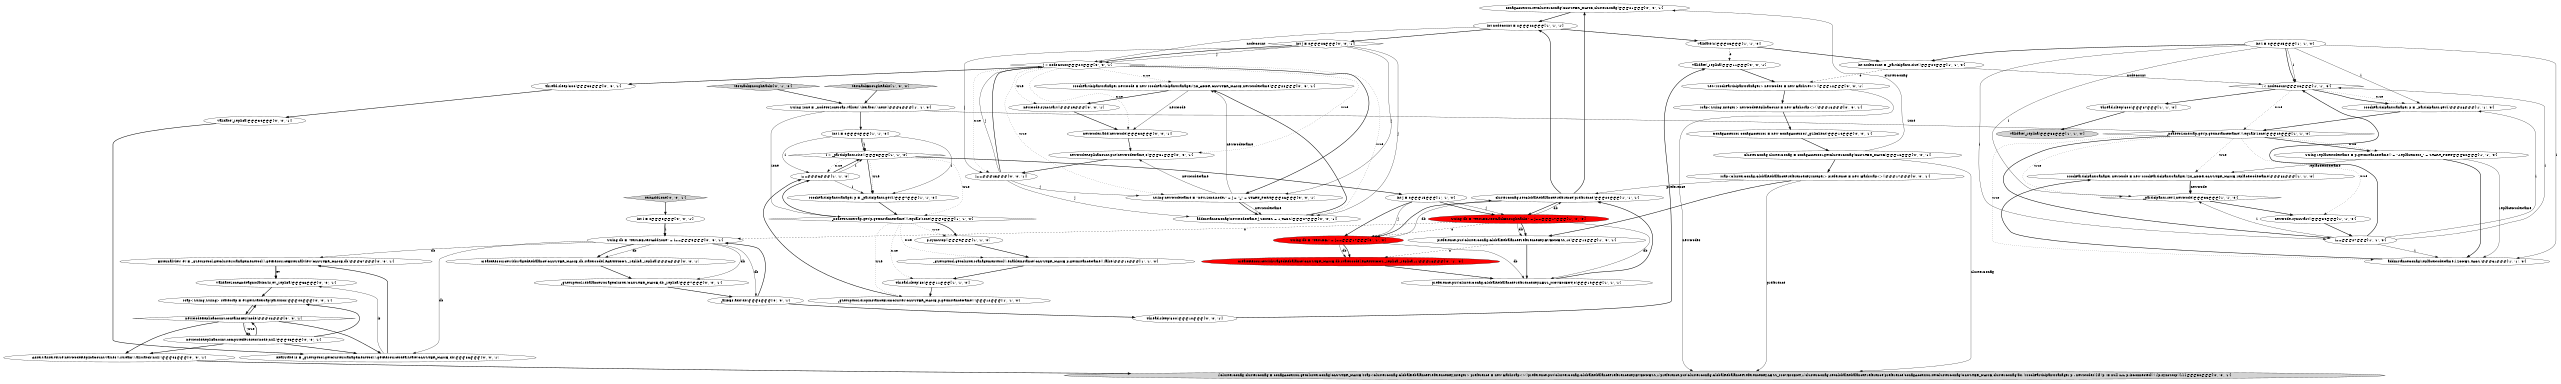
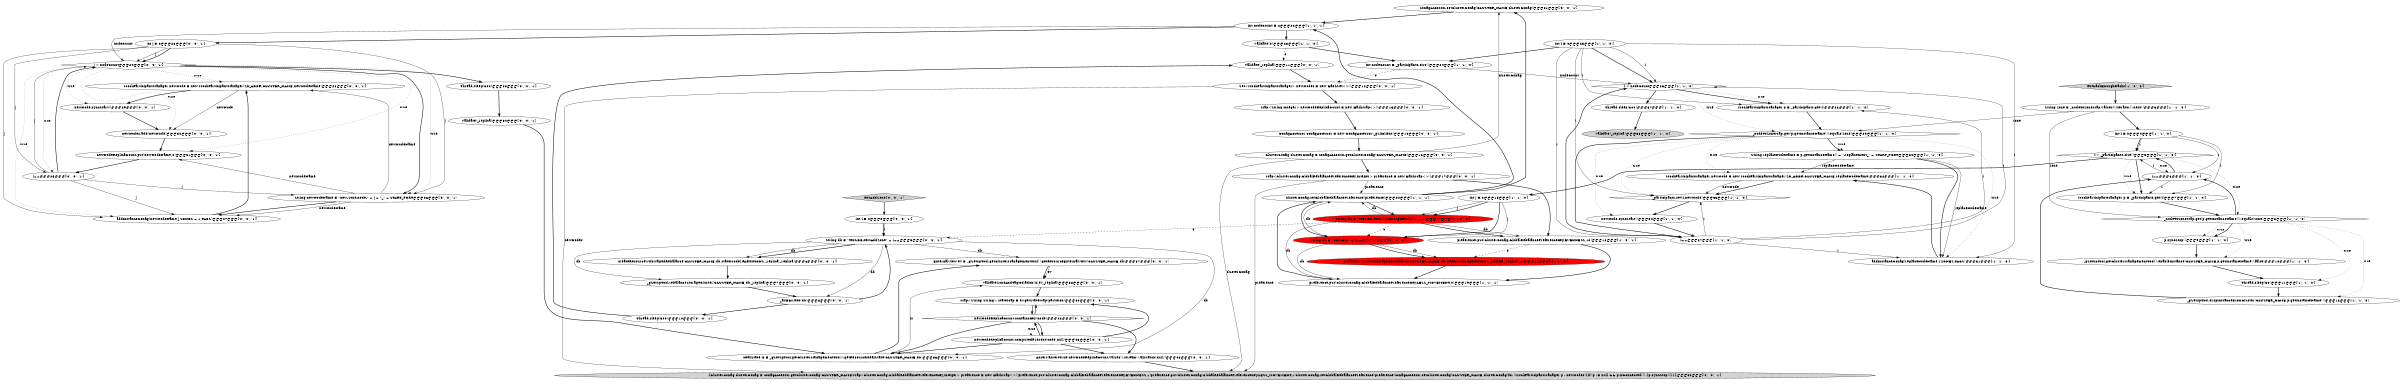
  digraph {
    node [fillcolor=white shape=ellipse style=filled]
    edge [style=bold]
    n1 [label="configAccessor.setClusterConfig(CLUSTER_NAME,clusterConfig)@@@21@@@['0', '0', '1']"]
    n2 [label="int nodeCount = 2@@@22@@@['1', '1', '1']"]
    n3 [label="validate(2)@@@23@@@['1', '1', '0']"]
    n4 [label="j < nodeCount@@@24@@@['0', '0', '1']" shape=diamond]
-   n5 [label="int j = 0@@@23@@@['0', '0', '1']" shape=diamond]
+   n5 [label="int j = 0@@@23@@@['0', '0', '1']"]
    n6 [label="Set<MockParticipantManager> newNodes = new HashSet<>()@@@12@@@['0', '0', '1']"]
    n7 [label="Map<String,Integer> newNodeReplicaCount = new HashMap<>()@@@13@@@['0', '0', '1']"]
    n8 [fillcolor=lightgray label="{ClusterConfig clusterConfig = configAccessor.getClusterConfig(CLUSTER_NAME)Map<ClusterConfig.GlobalRebalancePreferenceKey,Integer> preference = new HashMap<>()preference.put(ClusterConfig.GlobalRebalancePreferenceKey.EVENNESS,1)preference.put(ClusterConfig.GlobalRebalancePreferenceKey.LESS_MOVEMENT,1)clusterConfig.setGlobalRebalancePreference(preference)configAccessor.setClusterConfig(CLUSTER_NAME,clusterConfig)for (MockParticipantManager p : newNodes){if (p != null && p.isConnected()) {p.syncStop()}}}@@@50@@@['0', '0', '1']"]
    n9 [label="ConfigAccessor configAccessor = new ConfigAccessor(_gZkClient)@@@14@@@['0', '0', '1']"]
    n10 [label="Thread.sleep(300)@@@10@@@['0', '0', '1']"]
    n11 [label="validate(_replica)@@@11@@@['0', '0', '1']"]
    n12 [label="ExternalView ev = _gSetupTool.getClusterManagementTool().getResourceExternalView(CLUSTER_NAME,db)@@@37@@@['0', '0', '1']"]
    n13 [label="validateZoneAndTagIsolation(is,ev,_replica)@@@38@@@['0', '0', '1']"]
    n14 [label="Map<String,String> stateMap = ev.getStateMap(partition)@@@40@@@['0', '0', '1']"]
    n15 [label="p.syncStop()@@@9@@@['1', '1', '0']"]
    n16 [label="_gSetupTool.getClusterManagementTool().enableInstance(CLUSTER_NAME,p.getInstanceName(),false)@@@10@@@['1', '1', '0']"]
    n17 [label="Thread.sleep(50)@@@11@@@['1', '1', '0']"]
    n18 [label="Thread.sleep(300)@@@37@@@['1', '1', '0']"]
    n19 [fillcolor=lightgray label="validate(_replica)@@@38@@@['1', '1', '0']"]
    n20 [label="MockParticipantManager newNode = new MockParticipantManager(ZK_ADDR,CLUSTER_NAME,replaceNodeName)@@@32@@@['1', '1', '0']"]
    n21 [label="_participants.set(i,newNode)@@@33@@@['1', '1', '0']" shape=diamond]
    n22 [label="newNode.syncStart()@@@34@@@['1', '1', '0']"]
    n23 [label="int nodeCount = _participants.size()@@@24@@@['1', '1', '0']"]
    n24 [label="i < nodeCount@@@26@@@['1', '1', '0']" shape=diamond]
    n25 [label="i++@@@27@@@['1', '1', '0']"]
    n26 [label="addInstanceConfig(replaceNodeName,i,ZONES,TAGS)@@@31@@@['1', '1', '0']"]
    n27 [label="MockParticipantManager p = _participants.get(i)@@@28@@@['1', '1', '0']"]
    n28 [label="MockParticipantManager newNode = new MockParticipantManager(ZK_ADDR,CLUSTER_NAME,newNodeName)@@@28@@@['0', '0', '1']"]
    n29 [label="newNode.syncStart()@@@29@@@['0', '0', '1']"]
    n30 [label="newNodes.add(newNode)@@@30@@@['0', '0', '1']"]
    n31 [label="newNodeReplicaCount.put(newNodeName,0)@@@31@@@['0', '0', '1']"]
    n32 [fillcolor=red label="String db = \"Test-DB-\" + j++@@@17@@@['0', '1', '0']"]
    n33 [label="clusterConfig.setGlobalRebalancePreference(preference)@@@20@@@['1', '1', '1']"]
    n34 [fillcolor=red label="createResourceWithWagedRebalance(CLUSTER_NAME,db,stateModel,PARTITIONS,_replica,_replica,-1)@@@18@@@['0', '1', '0']"]
    n35 [label="preference.put(ClusterConfig.GlobalRebalancePreferenceKey.LESS_MOVEMENT,0)@@@19@@@['1', '1', '1']"]
    n36 [fillcolor=red label="String db = \"Test-DB-testLackEnoughRacks\" + j++@@@17@@@['1', '0', '0']"]
    n37 [label="ClusterConfig clusterConfig = configAccessor.getClusterConfig(CLUSTER_NAME)@@@16@@@['0', '0', '1']"]
    n38 [label="String newNodeName = \"new-zone-node-\" + j + \"_\" + START_PORT@@@26@@@['0', '0', '1']"]
    n39 [label="addInstanceConfig(newNodeName,j,ZONES + 1,TAGS)@@@27@@@['0', '0', '1']"]
    n40 [label="j++@@@25@@@['0', '0', '1']"]
    n41 [label="_gSetupTool.rebalanceStorageCluster(CLUSTER_NAME,db,_replica)@@@7@@@['0', '0', '1']"]
    n42 [label="_allDBs.add(db)@@@8@@@['0', '0', '1']"]
    n43 [label="String db = \"Test-DB-testAddZone\" + i++@@@5@@@['0', '0', '1']"]
    n44 [label="newNodeReplicaCount.computeIfPresent(node,null)@@@43@@@['0', '0', '1']"]
    n45 [label="Assert.assertTrue(newNodeReplicaCount.values().stream().allMatch(null))@@@48@@@['0', '0', '1']"]
    n46 [label="newNodeReplicaCount.containsKey(node)@@@42@@@['0', '0', '1']" shape=diamond]
    n47 [label="IdealState is = _gSetupTool.getClusterManagementTool().getResourceIdealState(CLUSTER_NAME,db)@@@36@@@['0', '0', '1']"]
    n48 [fillcolor=lightgray label="testAddZone['0', '0', '1']" shape=diamond]
    n49 [label="int i = 0@@@3@@@['0', '0', '1']"]
    n50 [label="preference.put(ClusterConfig.GlobalRebalancePreferenceKey.EVENNESS,10)@@@18@@@['1', '0', '1']"]
    n51 [label="int i = 0@@@25@@@['1', '1', '0']"]
    n52 [label="_nodeToZoneMap.get(p.getInstanceName()).equals(zone)@@@29@@@['1', '1', '0']" shape=diamond]
    n53 [label="Map<ClusterConfig.GlobalRebalancePreferenceKey,Integer> preference = new HashMap<>()@@@17@@@['0', '0', '1']"]
    n54 [label="int j = 0@@@15@@@['1', '1', '0']"]
    n55 [label="createResourceWithWagedRebalance(CLUSTER_NAME,db,stateModel,PARTITIONS,_replica,_replica)@@@6@@@['0', '0', '1']"]
    n56 [label="String replaceNodeName = p.getInstanceName() + \"-replacement_\" + START_PORT@@@30@@@['1', '1', '0']"]
    n57 [label="i++@@@6@@@['1', '1', '0']"]
    n58 [label="i < _participants.size()@@@5@@@['1', '1', '0']" shape=diamond]
    n59 [label="MockParticipantManager p = _participants.get(i)@@@7@@@['1', '1', '0']"]
    n60 [label="_nodeToZoneMap.get(p.getInstanceName()).equals(zone)@@@8@@@['1', '1', '0']" shape=diamond]
    n61 [label="_gSetupTool.dropInstanceFromCluster(CLUSTER_NAME,p.getInstanceName())@@@12@@@['1', '1', '0']"]
    n62 [label="Thread.sleep(300)@@@33@@@['0', '0', '1']"]
    n63 [label="validate(_replica)@@@34@@@['0', '0', '1']"]
    n64 [fillcolor=lightgray label="testLackEnoughRacks['1', '0', '0']" shape=diamond]
    n65 [label="String zone = _nodeToZoneMap.values().iterator().next()@@@3@@@['1', '1', '0']"]
    n66 [label="int i = 0@@@4@@@['1', '1', '0']"]
-   n67 [fillcolor=lightgray label="testLackEnoughRacks['0', '1', '0']" shape=diamond]
    n1 -> n2
    n2 -> n3
    n2 -> n4 [label=nodeCount style=solid]
    n2 -> n5
    n3 -> n11 [label=0 style=dashed]
    n3 -> n23
    n4 -> n28 [label=true style=dotted]
    n4 -> n29 [label=true style=dotted]
    n4 -> n30 [label=true style=dotted]
    n4 -> n31 [label=true style=dotted]
    n4 -> n38 [label=true style=dotted]
    n4 -> n38
    n4 -> n39 [label=true style=dotted]
    n4 -> n40 [label=true style=dotted]
    n4 -> n62
    n5 -> n4 [label=j style=solid]
    n5 -> n4
    n5 -> n38 [label=j style=solid]
    n5 -> n39 [label=j style=solid]
    n5 -> n40 [label=j style=solid]
    n6 -> n7
    n6 -> n8 [label=newNodes style=solid]
    n7 -> n9
    n9 -> n37
    n10 -> n11
    n11 -> n6
    n12 -> n13 [label=ev style=solid]
    n12 -> n13
    n13 -> n14
    n14 -> n46
    n15 -> n16
    n16 -> n17
    n17 -> n61
    n18 -> n19
    n20 -> n21
    n20 -> n21 [label=newNode style=solid]
    n21 -> n22
    n22 -> n25
    n23 -> n6 [label=0 style=dashed]
    n23 -> n24 [label=nodeCount style=solid]
    n24 -> n18
    n24 -> n27 [label=true style=dotted]
    n24 -> n27
    n24 -> n52 [label=true style=dotted]
    n25 -> n21 [label=i style=solid]
    n25 -> n24
    n25 -> n24 [label=i style=solid]
    n25 -> n26 [label=i style=solid]
    n25 -> n27 [label=i style=solid]
    n26 -> n20
    n27 -> n52
    n28 -> n29
    n28 -> n30 [label=newNode style=solid]
    n29 -> n30
    n30 -> n31
    n31 -> n40
    n32 -> n33 [label=db style=solid]
    n32 -> n34 [label=db style=solid]
    n32 -> n34
    n32 -> n35 [label=db style=solid]
    n33 -> n1
    n33 -> n2
    n33 -> n32
    n33 -> n36
    n34 -> n35
    n35 -> n33
    n36 -> n32 [label=0 style=dashed]
    n36 -> n33 [label=db style=solid]
    n36 -> n35 [label=db style=solid]
    n36 -> n43 [label=0 style=dashed]
    n36 -> n50 [label=db style=solid]
    n36 -> n50
    n37 -> n1 [label=clusterConfig style=solid]
    n37 -> n8 [label=clusterConfig style=solid]
    n37 -> n53
    n38 -> n28 [label=newNodeName style=solid]
    n38 -> n31 [label=newNodeName style=solid]
    n38 -> n39 [label=newNodeName style=solid]
    n38 -> n39
    n39 -> n28
    n40 -> n4
    n40 -> n4 [label=j style=solid]
    n40 -> n38 [label=j style=solid]
    n40 -> n39 [label=j style=solid]
    n41 -> n42
    n42 -> n10
    n42 -> n43
    n43 -> n12 [label=db style=solid]
    n43 -> n41 [label=db style=solid]
    n43 -> n42 [label=db style=solid]
    n43 -> n47 [label=db style=solid]
    n43 -> n55
    n43 -> n55 [label=db style=solid]
    n44 -> n14
    n44 -> n45
    n44 -> n46
    n44 -> n47
    n45 -> n8
    n46 -> n14
    n46 -> n44 [label=true style=dotted]
    n46 -> n44
    n46 -> n45
    n46 -> n47
    n47 -> n12
    n47 -> n13 [label=is style=solid]
    n48 -> n49
    n49 -> n43 [label=i style=solid]
    n49 -> n43
    n50 -> n34 [label=0 style=dashed]
    n50 -> n35
    n51 -> n21 [label=i style=solid]
    n51 -> n23
    n51 -> n24 [label=i style=solid]
    n51 -> n24
    n51 -> n25 [label=i style=solid]
    n51 -> n26 [label=i style=solid]
    n51 -> n27 [label=i style=solid]
    n52 -> n20 [label=true style=dotted]
    n52 -> n21 [label=true style=dotted]
    n52 -> n22 [label=true style=dotted]
    n52 -> n25
    n52 -> n26 [label=true style=dotted]
    n52 -> n56
    n52 -> n56 [label=true style=dotted]
    n53 -> n8 [label=preference style=solid]
    n53 -> n33 [label=preference style=solid]
    n53 -> n50
    n54 -> n32 [label=j style=solid]
    n54 -> n32
    n54 -> n36 [label=j style=solid]
    n54 -> n36
    n55 -> n41
    n56 -> n20 [label=replaceNodeName style=solid]
    n56 -> n26
    n56 -> n26 [label=replaceNodeName style=solid]
    n57 -> n58
    n57 -> n58 [label=i style=solid]
    n57 -> n59 [label=i style=solid]
    n58 -> n54
    n58 -> n57 [label=true style=dotted]
    n58 -> n59 [label=true style=dotted]
    n58 -> n59
    n58 -> n60 [label=true style=dotted]
    n59 -> n60
    n60 -> n15 [label=true style=dotted]
    n60 -> n15
    n60 -> n16 [label=true style=dotted]
    n60 -> n17 [label=true style=dotted]
    n60 -> n57
    n60 -> n61 [label=true style=dotted]
    n61 -> n57
    n62 -> n63
    n63 -> n47
    n64 -> n65
    n65 -> n52 [label=zone style=solid]
    n65 -> n60 [label=zone style=solid]
    n65 -> n66
    n66 -> n57 [label=i style=solid]
    n66 -> n58 [label=i style=solid]
    n66 -> n58
    n66 -> n59 [label=i style=solid]
-   n67 -> n65
  }
